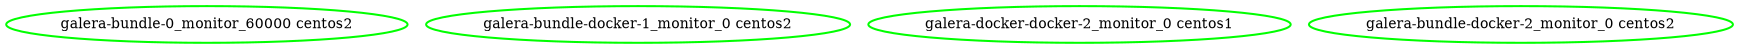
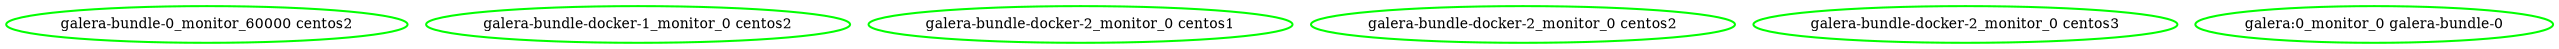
  digraph {
    node [color=green fontcolor=black style=bold]
    "galera-bundle-0_monitor_60000 centos2"
    "galera-bundle-docker-1_monitor_0 centos2"
-   "galera-bundle-docker-2_monitor_0 centos1" [label="galera-docker-docker-2_monitor_0 centos1"]
+   "galera-bundle-docker-2_monitor_0 centos1"
    "galera-bundle-docker-2_monitor_0 centos2"
+   "galera-bundle-docker-2_monitor_0 centos3"
+   "galera:0_monitor_0 galera-bundle-0"
  }
